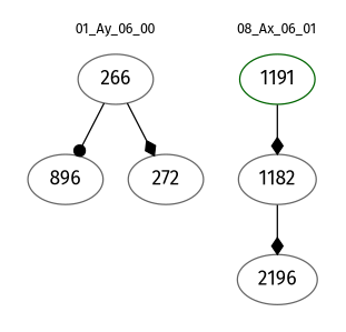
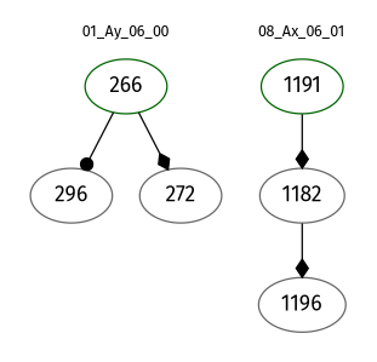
  digraph {
    fontname="Fira Sans"
    node [color=gray40 fontname="Fira Sans"]
    edge [arrowhead=diamond color=black fontname="Fira Sans"]
-   n1 [label=266]
-   n2 [label=896]
+   n1 [color=darkgreen label=266]
+   n2 [label=296]
    n3 [label=272]
    n4 [label=1182]
    n5 [color=darkgreen label=1191]
-   n6 [label=2196]
+   n6 [label=1196]
    subgraph cluster_1 {
      color=white
      fontsize=10
      label="01_Ay_06_00"
      n1
      n2
      n3
    }
    subgraph cluster_2 {
      color=white
      fontsize=10
      label="08_Ax_06_01"
      n4
      n5
      n6
    }
    n1 -> n2 [arrowhead=dot]
    n1 -> n3
    n4 -> n6
    n5 -> n4
  }
